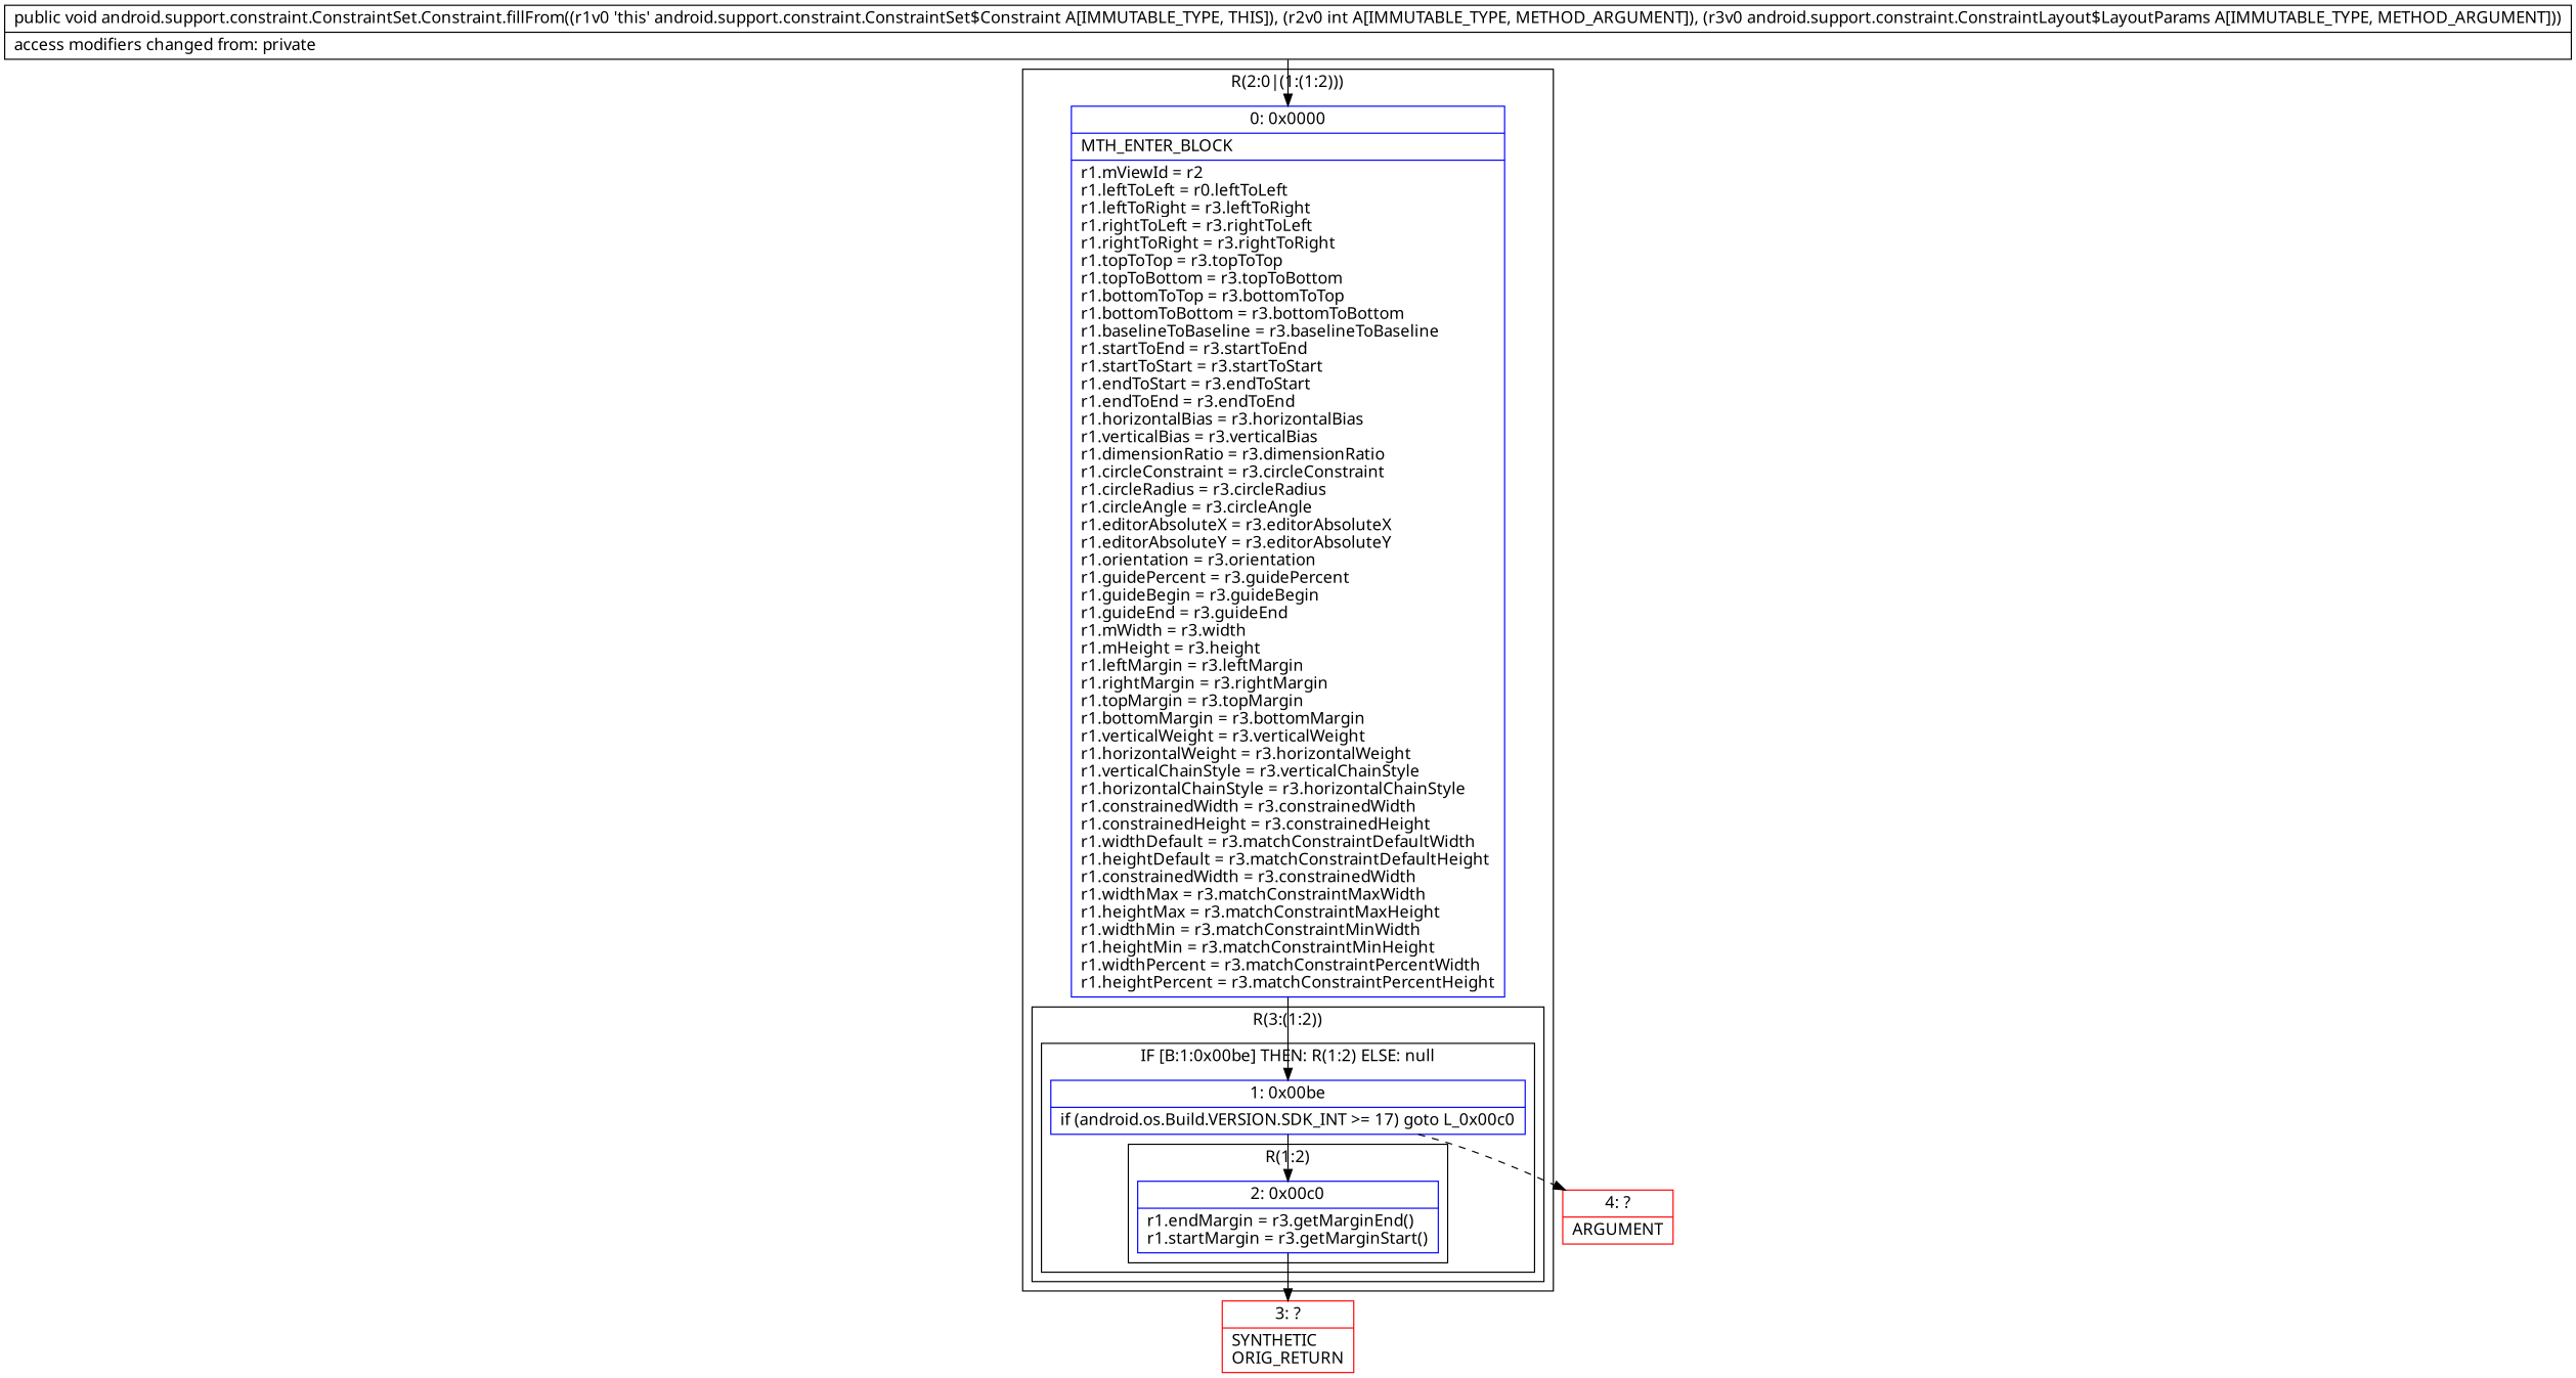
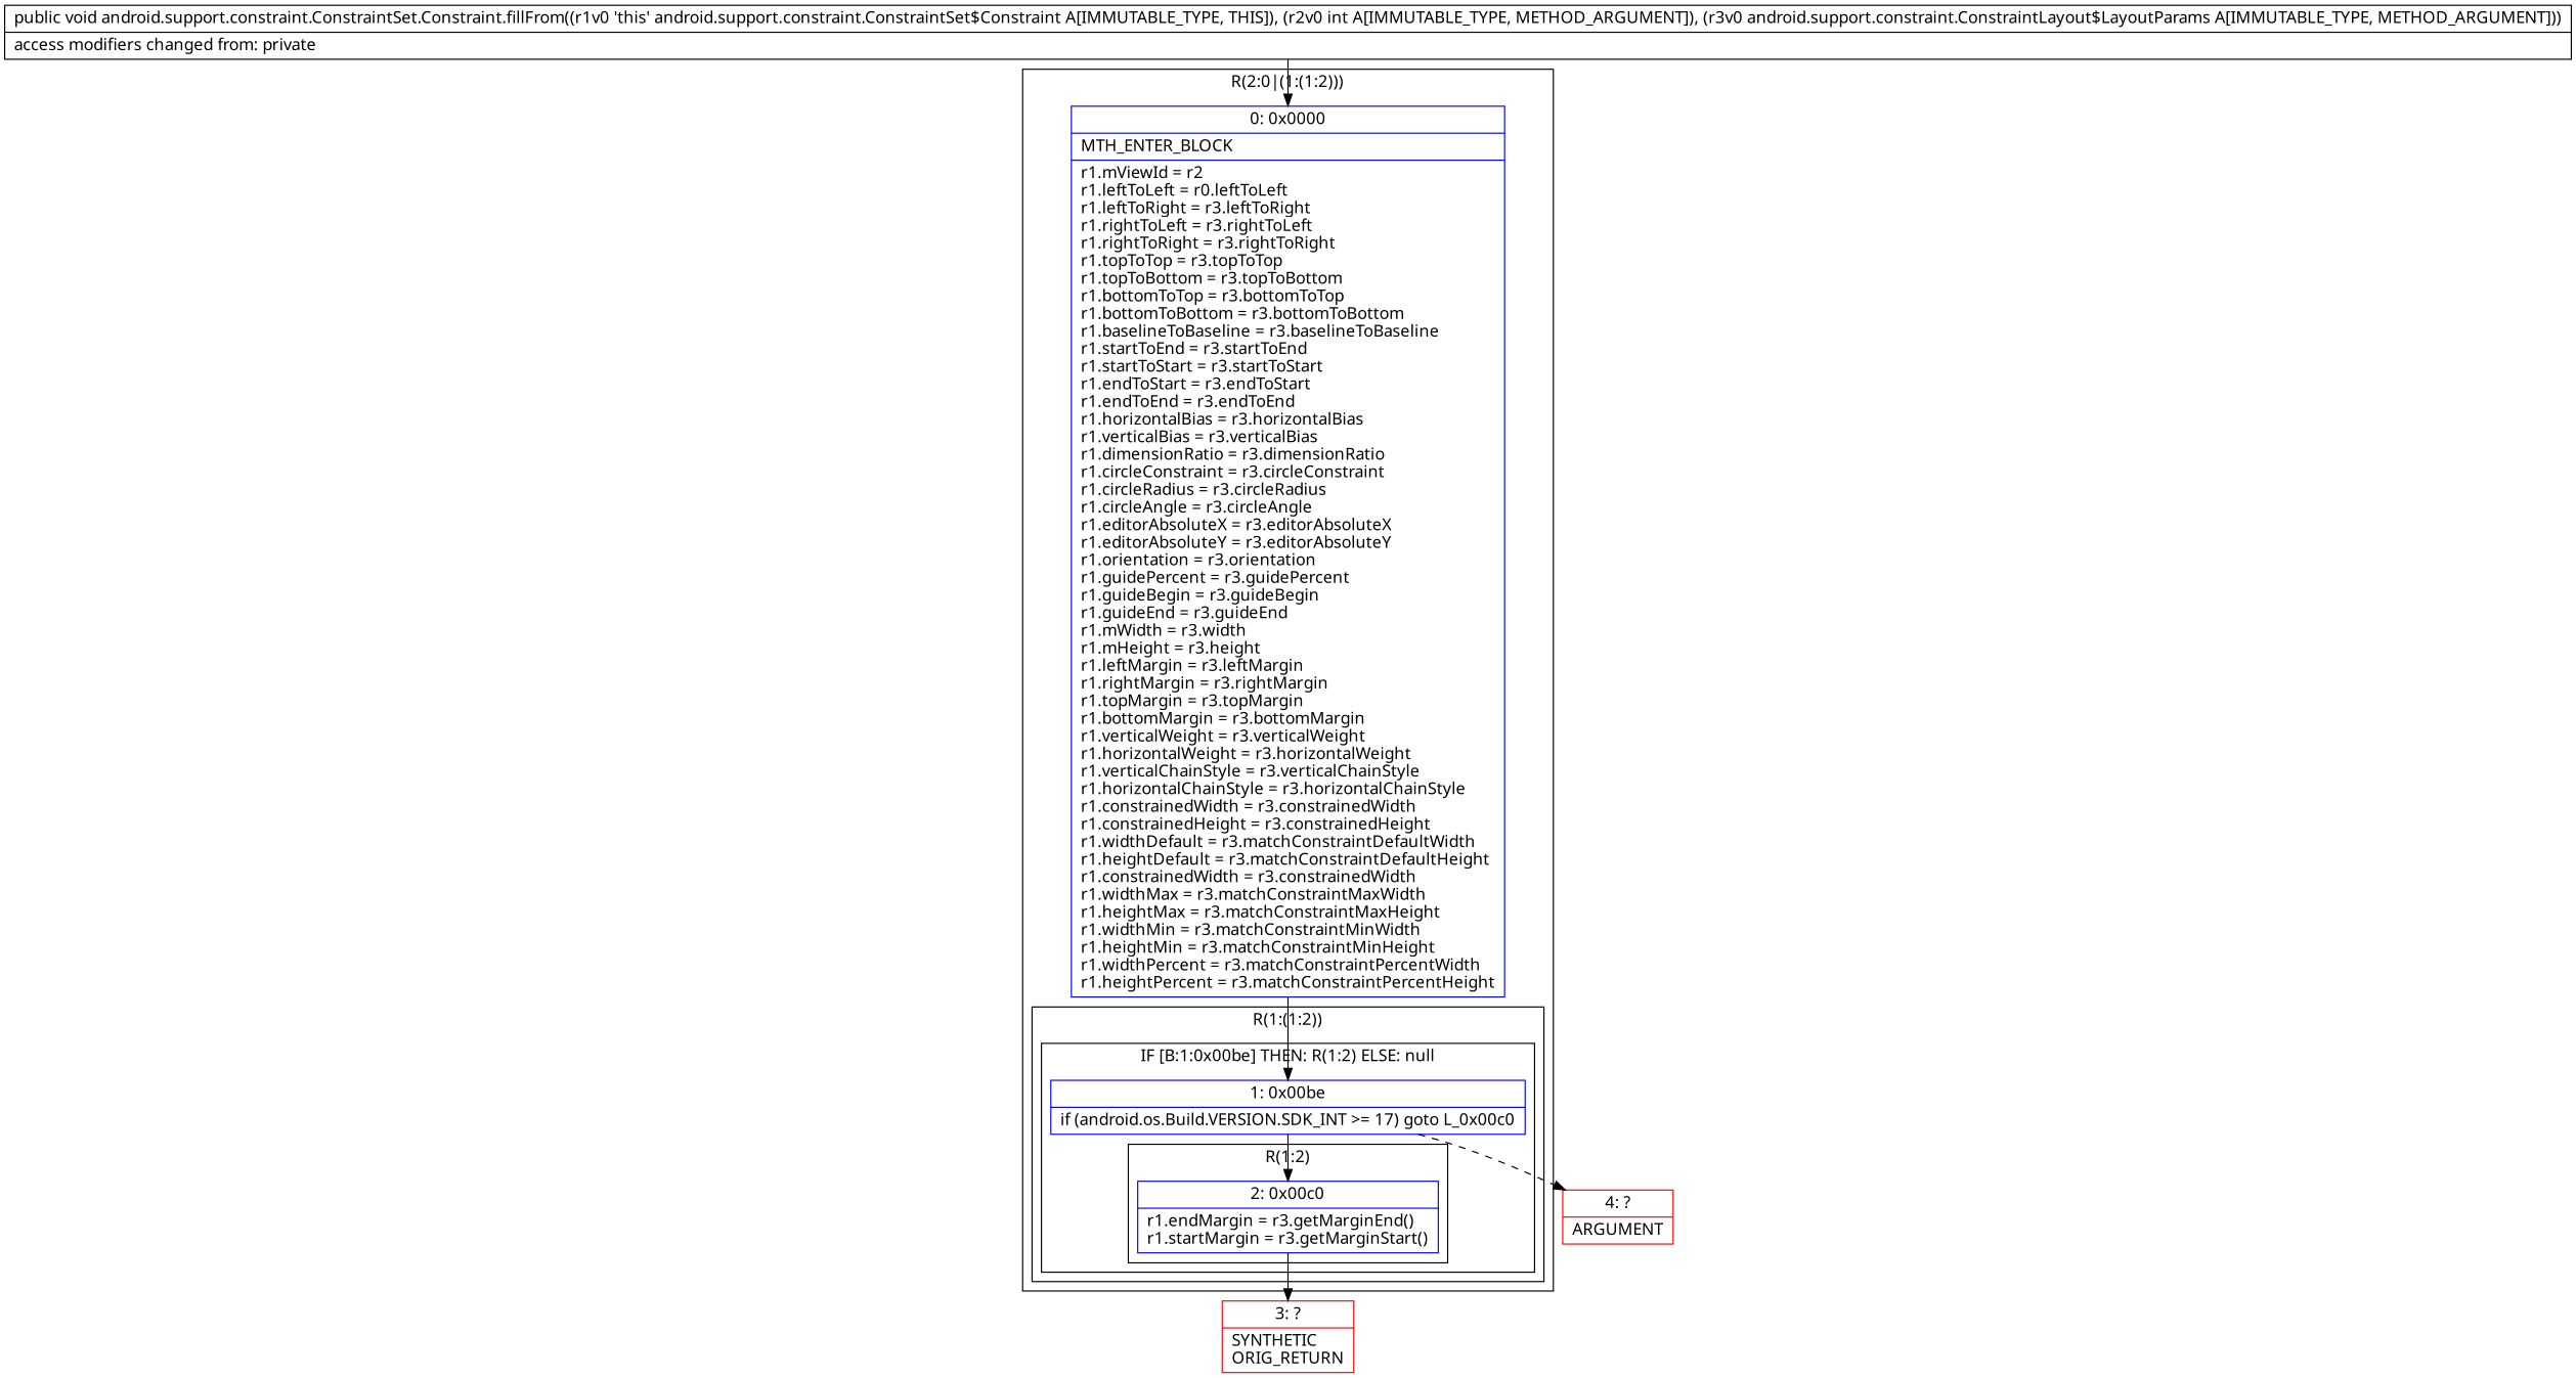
  digraph {
    fontname="Noto Sans"
    node [color=blue fontname="Noto Sans" shape=record]
    edge [fontname="Noto Sans"]
    n1 [label="{2\:\ 0x00c0|r1.endMargin = r3.getMarginEnd()\lr1.startMargin = r3.getMarginStart()\l}"]
    n2 [label="{1\:\ 0x00be|if (android.os.Build.VERSION.SDK_INT \>= 17) goto L_0x00c0\l}"]
    n3 [label="{0\:\ 0x0000|MTH_ENTER_BLOCK\l|r1.mViewId = r2\lr1.leftToLeft = r0.leftToLeft\lr1.leftToRight = r3.leftToRight\lr1.rightToLeft = r3.rightToLeft\lr1.rightToRight = r3.rightToRight\lr1.topToTop = r3.topToTop\lr1.topToBottom = r3.topToBottom\lr1.bottomToTop = r3.bottomToTop\lr1.bottomToBottom = r3.bottomToBottom\lr1.baselineToBaseline = r3.baselineToBaseline\lr1.startToEnd = r3.startToEnd\lr1.startToStart = r3.startToStart\lr1.endToStart = r3.endToStart\lr1.endToEnd = r3.endToEnd\lr1.horizontalBias = r3.horizontalBias\lr1.verticalBias = r3.verticalBias\lr1.dimensionRatio = r3.dimensionRatio\lr1.circleConstraint = r3.circleConstraint\lr1.circleRadius = r3.circleRadius\lr1.circleAngle = r3.circleAngle\lr1.editorAbsoluteX = r3.editorAbsoluteX\lr1.editorAbsoluteY = r3.editorAbsoluteY\lr1.orientation = r3.orientation\lr1.guidePercent = r3.guidePercent\lr1.guideBegin = r3.guideBegin\lr1.guideEnd = r3.guideEnd\lr1.mWidth = r3.width\lr1.mHeight = r3.height\lr1.leftMargin = r3.leftMargin\lr1.rightMargin = r3.rightMargin\lr1.topMargin = r3.topMargin\lr1.bottomMargin = r3.bottomMargin\lr1.verticalWeight = r3.verticalWeight\lr1.horizontalWeight = r3.horizontalWeight\lr1.verticalChainStyle = r3.verticalChainStyle\lr1.horizontalChainStyle = r3.horizontalChainStyle\lr1.constrainedWidth = r3.constrainedWidth\lr1.constrainedHeight = r3.constrainedHeight\lr1.widthDefault = r3.matchConstraintDefaultWidth\lr1.heightDefault = r3.matchConstraintDefaultHeight\lr1.constrainedWidth = r3.constrainedWidth\lr1.widthMax = r3.matchConstraintMaxWidth\lr1.heightMax = r3.matchConstraintMaxHeight\lr1.widthMin = r3.matchConstraintMinWidth\lr1.heightMin = r3.matchConstraintMinHeight\lr1.widthPercent = r3.matchConstraintPercentWidth\lr1.heightPercent = r3.matchConstraintPercentHeight\l}"]
    n4 [color=red label="{3\:\ ?|SYNTHETIC\lORIG_RETURN\l}"]
    n5 [color=red label="{4\:\ ?|ARGUMENT\l}"]
    n6 [label="{public void android.support.constraint.ConstraintSet.Constraint.fillFrom((r1v0 'this' android.support.constraint.ConstraintSet$Constraint A[IMMUTABLE_TYPE, THIS]), (r2v0 int A[IMMUTABLE_TYPE, METHOD_ARGUMENT]), (r3v0 android.support.constraint.ConstraintLayout$LayoutParams A[IMMUTABLE_TYPE, METHOD_ARGUMENT]))  | access modifiers changed from: private\l}" color=""]
    subgraph cluster_1 {
      label="R(2:0|(1:(1:2)))"
      n3
      subgraph cluster_2 {
-       label="R(3:(1:2))"
+       label="R(1:(1:2))"
        subgraph cluster_3 {
          label="IF [B:1:0x00be] THEN: R(1:2) ELSE: null"
          n2
          subgraph cluster_4 {
            label="R(1:2)"
            n1
          }
        }
      }
    }
    n1 -> n4
    n2 -> n1
    n2 -> n5 [style=dashed]
    n3 -> n2
    n6 -> n3
  }
